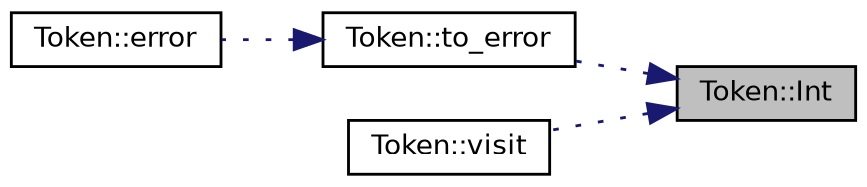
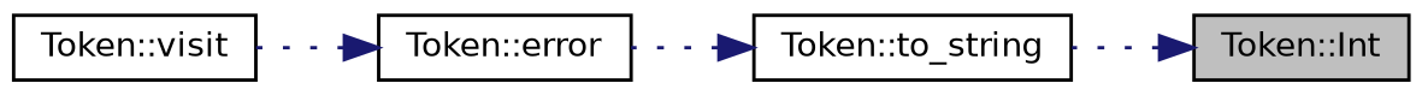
  digraph {
    rankdir=RL
    node [color=black fillcolor=white fontname=Helvetica fontsize=10 shape=record style=filled]
    edge [color=midnightblue dir=back fontname=Helvetica fontsize=10 labelfontname=Helvetica labelfontsize=10 style=dotted]
    n1 [fillcolor=grey75 fontcolor=black height=0.2 label="Token::Int" width=0.4]
-   n2 [height=0.2 label="Token::to_error" width=0.4]
+   n2 [height=0.2 label="Token::to_string" width=0.4]
    n3 [height=0.2 label="Token::visit" width=0.4]
    n4 [height=0.2 label="Token::error" width=0.4]
    n1 -> n2
-   n1 -> n3
+   n4 -> n3
    n2 -> n4
  }
